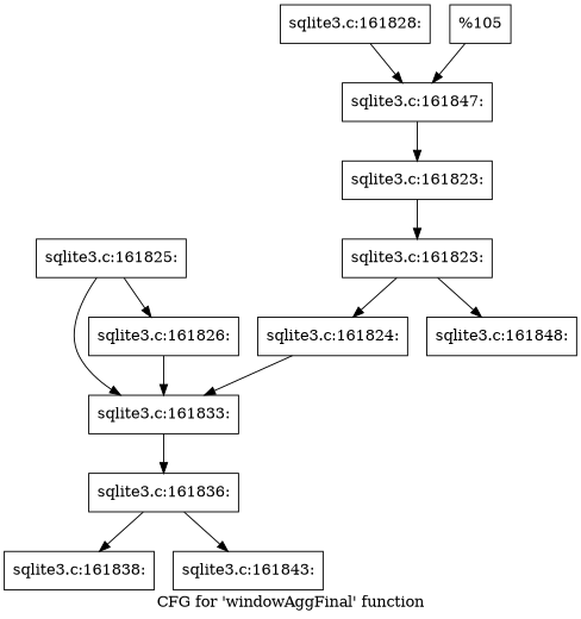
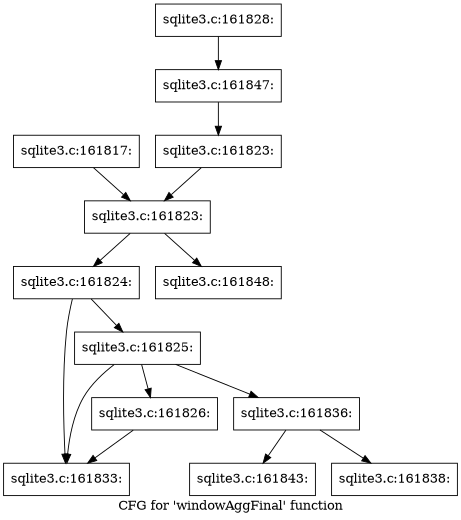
  digraph {
    label="CFG for 'windowAggFinal' function"
    node [shape=record]
+   n1 [label="{sqlite3.c:161817:}"]
    n2 [label="{sqlite3.c:161823:}"]
    n3 [label="{sqlite3.c:161824:}"]
    n4 [label="{sqlite3.c:161848:}"]
    n5 [label="{sqlite3.c:161825:}"]
    n6 [label="{sqlite3.c:161833:}"]
    n7 [label="{sqlite3.c:161826:}"]
    n8 [label="{sqlite3.c:161836:}"]
    n9 [label="{sqlite3.c:161838:}"]
    n10 [label="{sqlite3.c:161843:}"]
    n11 [label="{sqlite3.c:161828:}"]
    n12 [label="{sqlite3.c:161847:}"]
    n13 [label="{sqlite3.c:161823:}"]
-   n14 [label="{%105}"]
+   n1 -> n2
    n2 -> n3
    n2 -> n4
+   n3 -> n5
    n3 -> n6
    n5 -> n6
    n5 -> n7
-   n6 -> n8
+   n5 -> n8
    n7 -> n6
    n8 -> n9
    n8 -> n10
    n11 -> n12
    n12 -> n13
    n13 -> n2
-   n14 -> n12
  }
